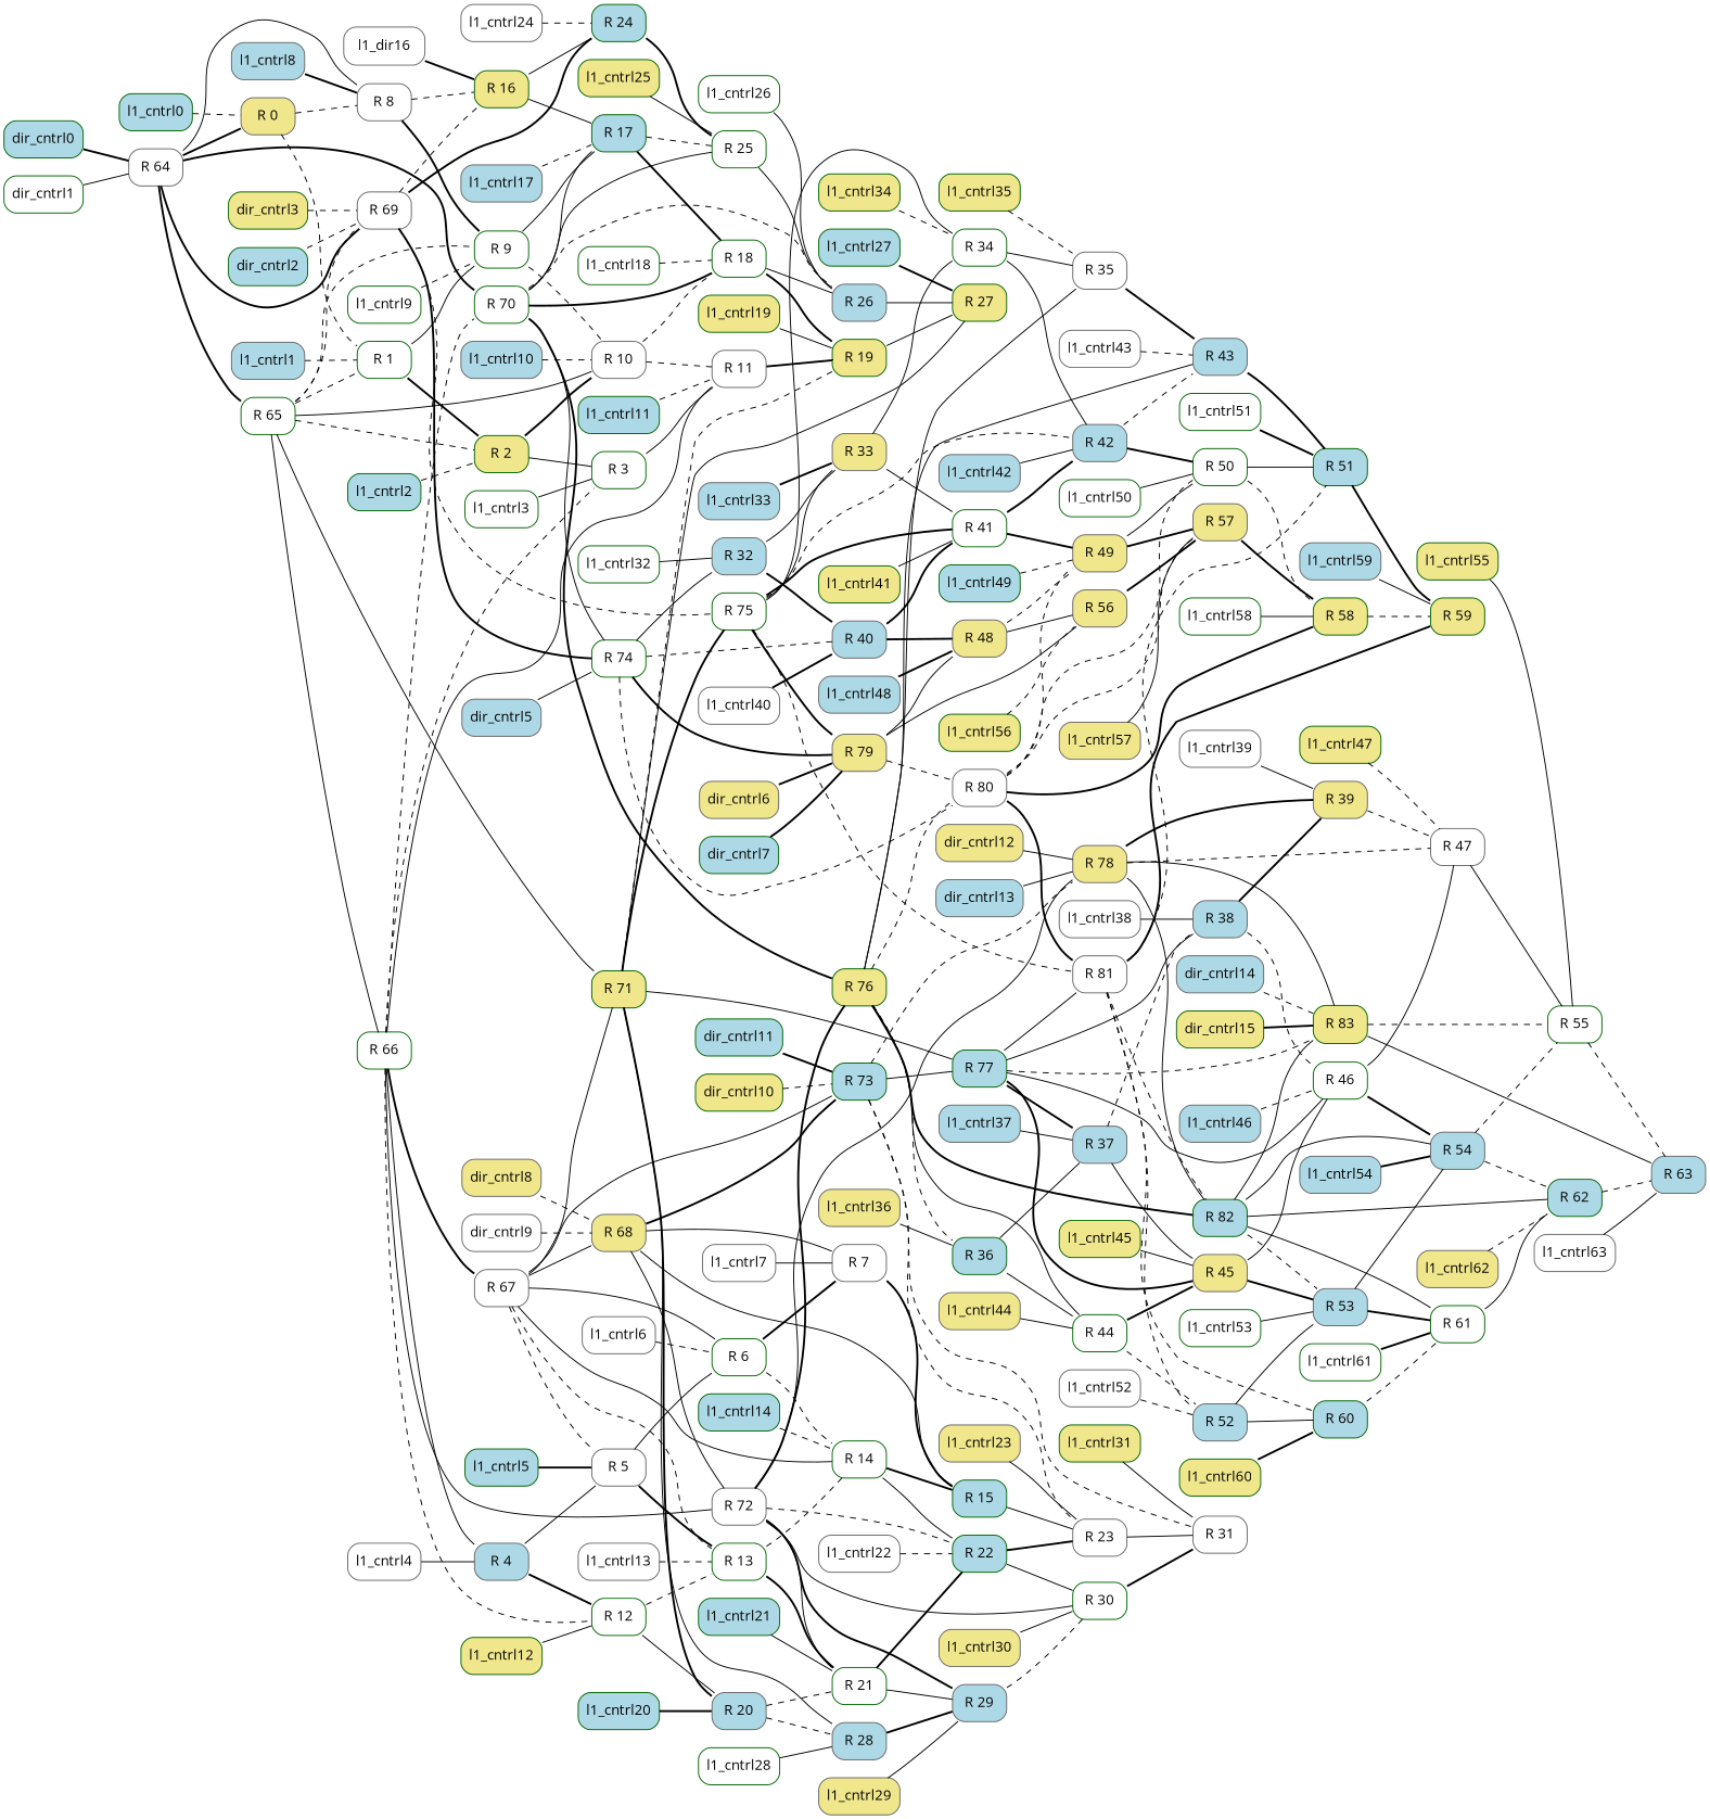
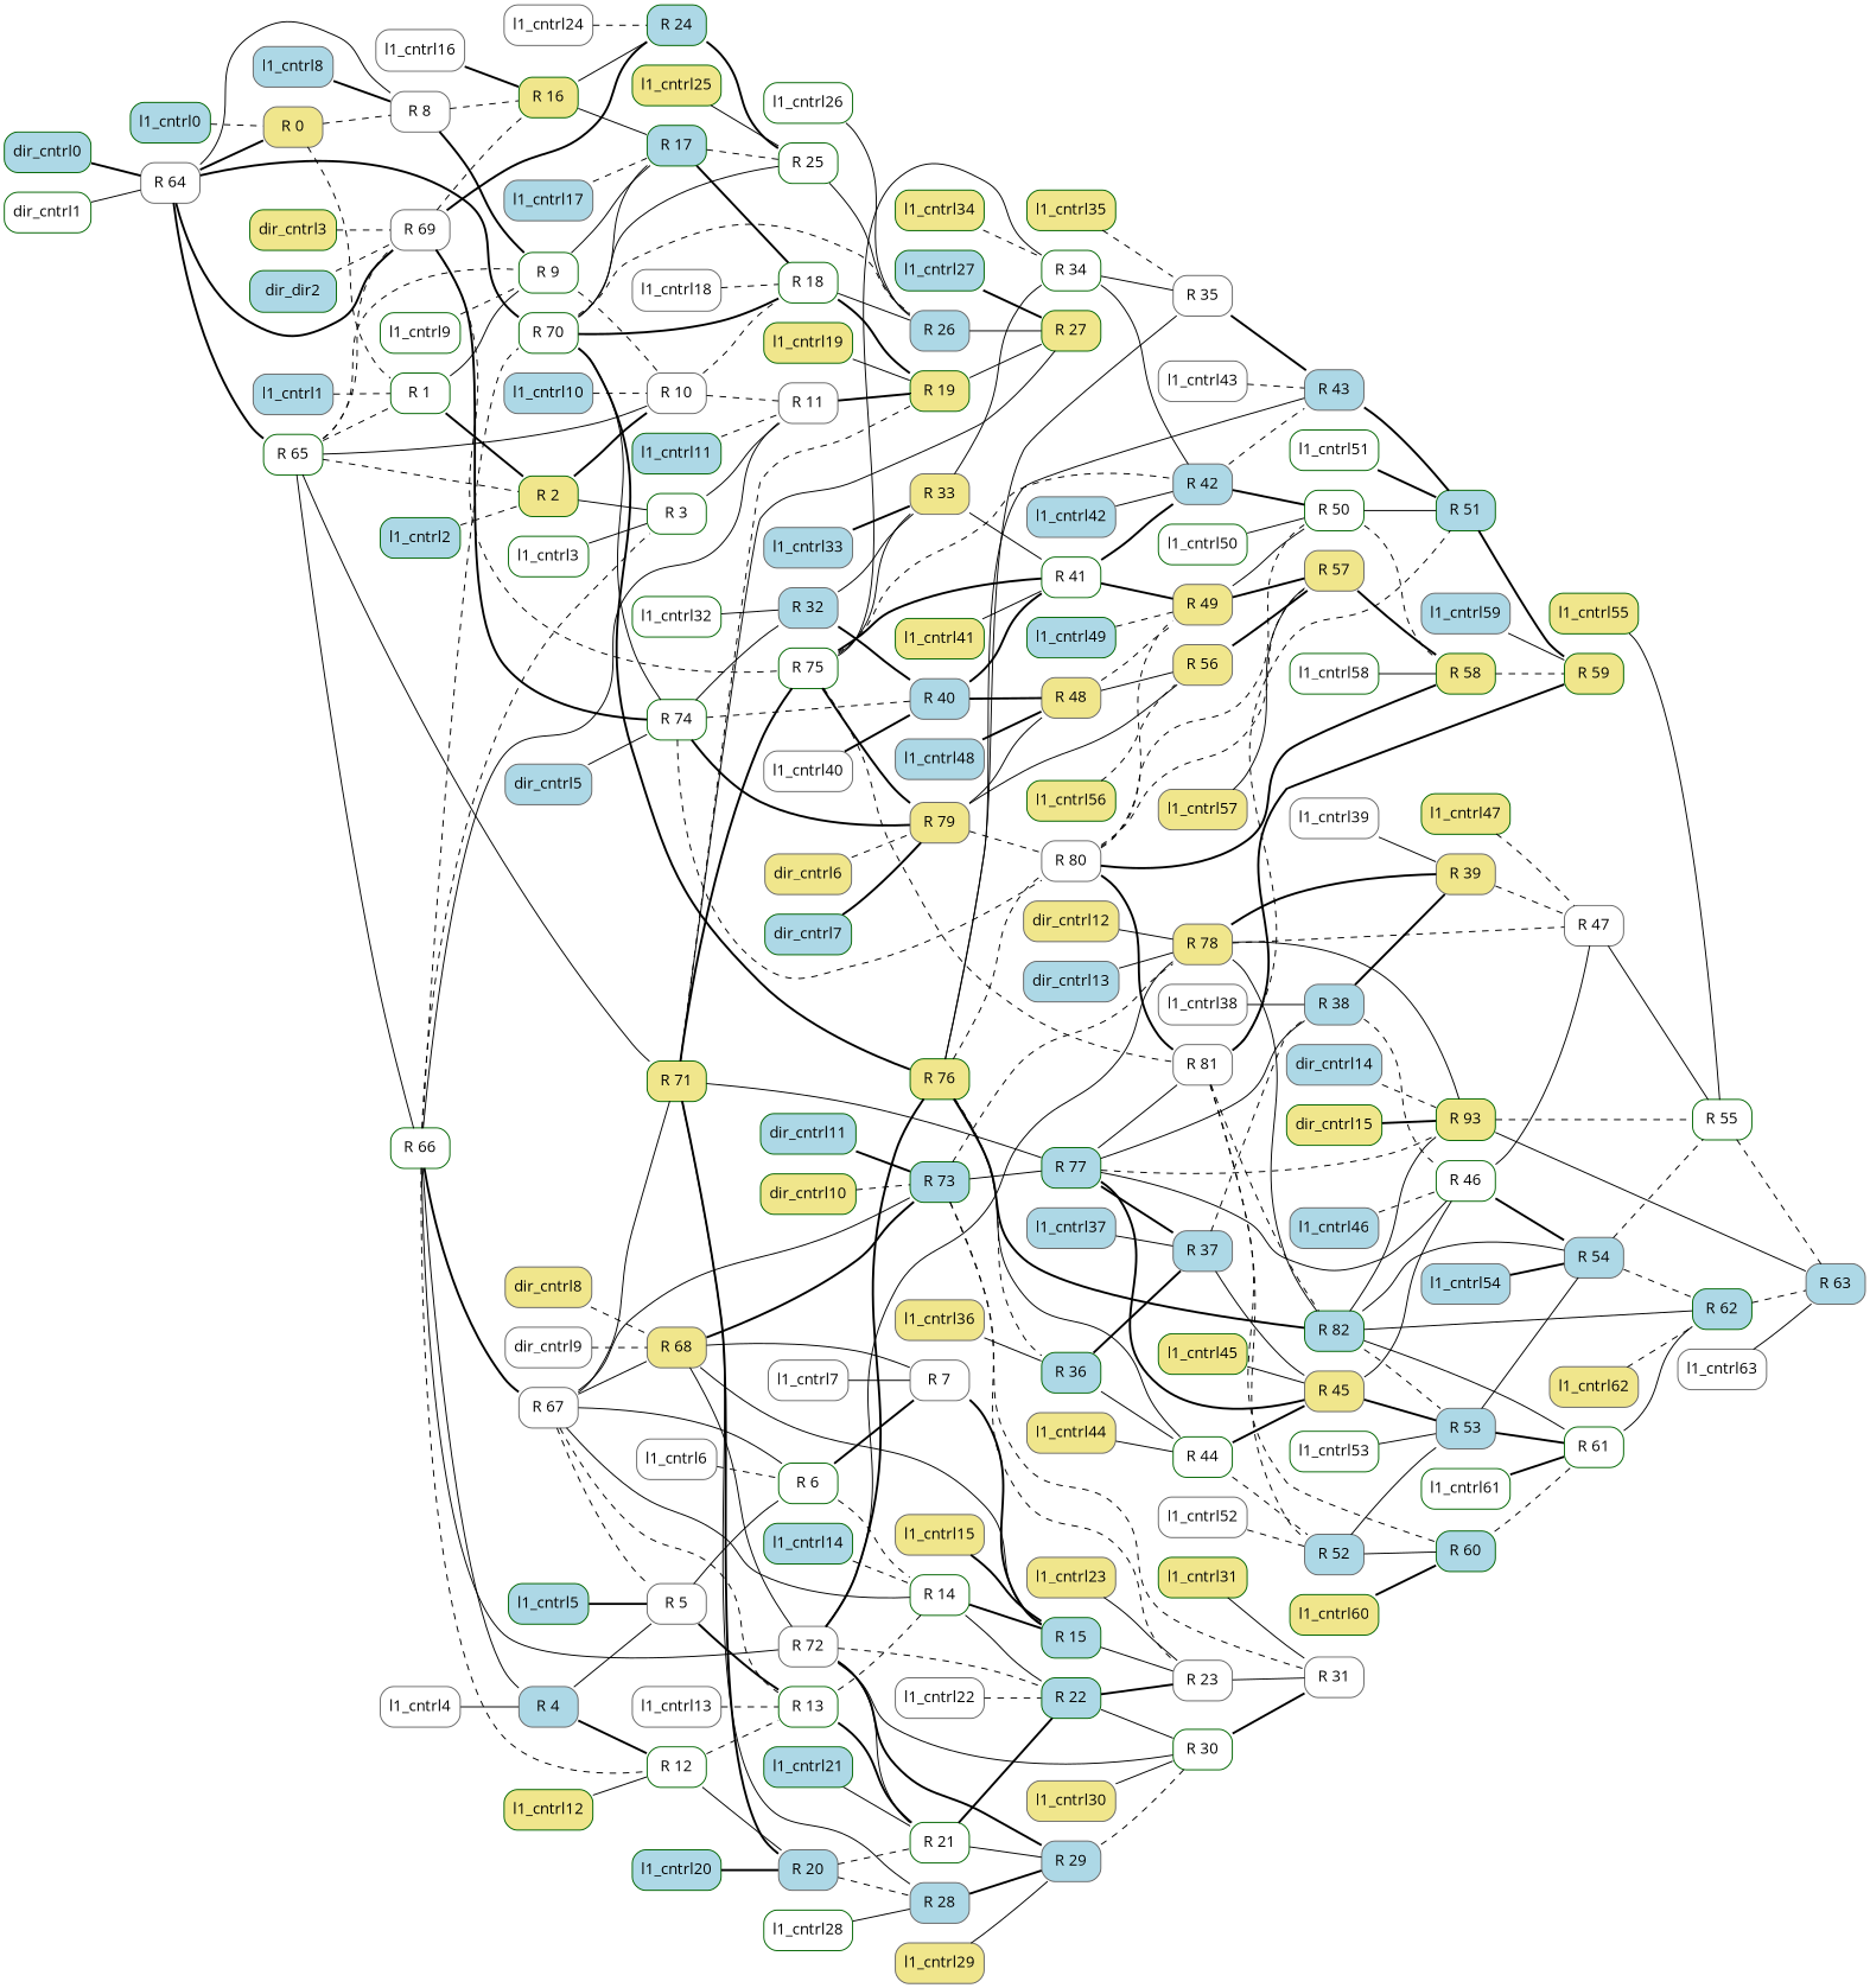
  graph {
    fontname="Open Sans"
    rankdir=LR
    node [color=darkgreen fillcolor=white fontcolor="#000000" fontname="Open Sans" fontsize=14 shape=Mrecord style="rounded, filled,filled"]
    edge [fontname="Open Sans" style=solid]
    n1 [color=gray40 fillcolor=khaki label="R 0"]
    n2 [label="R 1"]
    n3 [color=gray40 label="R 8"]
    n4 [fillcolor=khaki label="R 2"]
    n5 [label="R 9"]
    n6 [fillcolor=khaki label="R 16"]
    n7 [label="R 3"]
    n8 [color=gray40 label="R 10"]
    n9 [fillcolor=lightblue label="R 17"]
    n10 [color=gray40 label="R 11"]
    n11 [label="R 18"]
    n12 [fillcolor=khaki label="R 19"]
    n13 [color=gray40 fillcolor=lightblue label="R 4"]
    n14 [color=gray40 label="R 5"]
    n15 [label="R 12"]
    n16 [label="R 6"]
    n17 [label="R 13"]
    n18 [color=gray40 fillcolor=lightblue label="R 20"]
    n19 [color=gray40 label="R 7"]
    n20 [label="R 14"]
    n21 [label="R 21"]
    n22 [fillcolor=lightblue label="R 15"]
    n23 [fillcolor=lightblue label="R 22"]
    n24 [color=gray40 label="R 23"]
    n25 [fillcolor=lightblue label="R 24"]
    n26 [label="R 25"]
    n27 [color=gray40 fillcolor=lightblue label="R 26"]
    n28 [fillcolor=khaki label="R 27"]
    n29 [color=gray40 fillcolor=lightblue label="R 28"]
    n30 [color=gray40 fillcolor=lightblue label="R 29"]
    n31 [label="R 30"]
    n32 [color=gray40 label="R 31"]
    n33 [color=gray40 fillcolor=lightblue label="R 32"]
    n34 [color=gray40 fillcolor=khaki label="R 33"]
    n35 [color=gray40 fillcolor=lightblue label="R 40"]
    n36 [label="R 34"]
    n37 [label="R 41"]
    n38 [color=gray40 fillcolor=khaki label="R 48"]
    n39 [color=gray40 label="R 35"]
    n40 [color=gray40 fillcolor=lightblue label="R 42"]
    n41 [color=gray40 fillcolor=khaki label="R 49"]
    n42 [color=gray40 fillcolor=lightblue label="R 43"]
    n43 [label="R 50"]
    n44 [fillcolor=lightblue label="R 51"]
    n45 [fillcolor=lightblue label="R 36"]
    n46 [color=gray40 fillcolor=lightblue label="R 37"]
    n47 [label="R 44"]
    n48 [color=gray40 fillcolor=lightblue label="R 38"]
    n49 [color=gray40 fillcolor=khaki label="R 45"]
    n50 [color=gray40 fillcolor=lightblue label="R 52"]
    n51 [color=gray40 fillcolor=khaki label="R 39"]
    n52 [label="R 46"]
    n53 [color=gray40 fillcolor=lightblue label="R 53"]
    n54 [color=gray40 label="R 47"]
    n55 [color=gray40 fillcolor=lightblue label="R 54"]
    n56 [label="R 55"]
    n57 [color=gray40 fillcolor=khaki label="R 56"]
    n58 [color=gray40 fillcolor=khaki label="R 57"]
    n59 [fillcolor=khaki label="R 58"]
    n60 [fillcolor=khaki label="R 59"]
    n61 [fillcolor=lightblue label="R 60"]
    n62 [label="R 61"]
    n63 [fillcolor=lightblue label="R 62"]
    n64 [color=gray40 fillcolor=lightblue label="R 63"]
    n65 [color=gray40 label="R 64"]
    n66 [label="R 65"]
    n67 [color=gray40 label="R 69"]
    n68 [label="R 70"]
    n69 [label="R 66"]
    n70 [fillcolor=khaki label="R 71"]
    n71 [label="R 74"]
    n72 [label="R 75"]
    n73 [fillcolor=khaki label="R 76"]
    n74 [color=gray40 label="R 67"]
    n75 [color=gray40 label="R 72"]
    n76 [fillcolor=lightblue label="R 77"]
    n77 [color=gray40 fillcolor=khaki label="R 68"]
    n78 [fillcolor=lightblue label="R 73"]
    n79 [color=gray40 fillcolor=khaki label="R 78"]
    n80 [color=gray40 fillcolor=khaki label="R 79"]
    n81 [color=gray40 label="R 80"]
    n82 [color=gray40 label="R 81"]
    n83 [fillcolor=lightblue label="R 82"]
-   n84 [fillcolor=khaki label="R 83"]
+   n84 [fillcolor=khaki label="R 93"]
    n85 [fillcolor=lightblue label=l1_cntrl0]
    n86 [color=gray40 fillcolor=lightblue label=l1_cntrl1]
    n87 [fillcolor=lightblue label=l1_cntrl2]
    n88 [label=l1_cntrl3]
    n89 [color=gray40 label=l1_cntrl4]
    n90 [fillcolor=lightblue label=l1_cntrl5]
    n91 [color=gray40 label=l1_cntrl6]
    n92 [color=gray40 label=l1_cntrl7]
    n93 [color=gray40 fillcolor=lightblue label=l1_cntrl8]
    n94 [label=l1_cntrl9]
    n95 [color=gray40 fillcolor=lightblue label=l1_cntrl10]
    n96 [fillcolor=lightblue label=l1_cntrl11]
    n97 [fillcolor=khaki label=l1_cntrl12]
    n98 [color=gray40 label=l1_cntrl13]
    n99 [fillcolor=lightblue label=l1_cntrl14]
-   n101 [color=gray40 label=l1_dir16]
+   n100 [color=gray40 fillcolor=khaki label=l1_cntrl15]
+   n101 [color=gray40 label=l1_cntrl16]
    n102 [color=gray40 fillcolor=lightblue label=l1_cntrl17]
-   n103 [label=l1_cntrl18]
+   n103 [color=gray40 label=l1_cntrl18]
    n104 [fillcolor=khaki label=l1_cntrl19]
    n105 [fillcolor=lightblue label=l1_cntrl20]
    n106 [fillcolor=lightblue label=l1_cntrl21]
    n107 [color=gray40 label=l1_cntrl22]
    n108 [color=gray40 fillcolor=khaki label=l1_cntrl23]
    n109 [color=gray40 label=l1_cntrl24]
    n110 [fillcolor=khaki label=l1_cntrl25]
    n111 [label=l1_cntrl26]
    n112 [fillcolor=lightblue label=l1_cntrl27]
    n113 [label=l1_cntrl28]
    n114 [color=gray40 fillcolor=khaki label=l1_cntrl29]
    n115 [color=gray40 fillcolor=khaki label=l1_cntrl30]
    n116 [fillcolor=khaki label=l1_cntrl31]
    n117 [label=l1_cntrl32]
    n118 [color=gray40 fillcolor=lightblue label=l1_cntrl33]
    n119 [fillcolor=khaki label=l1_cntrl34]
    n120 [fillcolor=khaki label=l1_cntrl35]
    n121 [color=gray40 fillcolor=khaki label=l1_cntrl36]
    n122 [color=gray40 fillcolor=lightblue label=l1_cntrl37]
    n123 [color=gray40 label=l1_cntrl38]
    n124 [color=gray40 label=l1_cntrl39]
    n125 [color=gray40 label=l1_cntrl40]
    n126 [fillcolor=khaki label=l1_cntrl41]
    n127 [color=gray40 fillcolor=lightblue label=l1_cntrl42]
    n128 [color=gray40 label=l1_cntrl43]
    n129 [color=gray40 fillcolor=khaki label=l1_cntrl44]
    n130 [fillcolor=khaki label=l1_cntrl45]
    n131 [color=gray40 fillcolor=lightblue label=l1_cntrl46]
    n132 [fillcolor=khaki label=l1_cntrl47]
    n133 [color=gray40 fillcolor=lightblue label=l1_cntrl48]
    n134 [fillcolor=lightblue label=l1_cntrl49]
    n135 [label=l1_cntrl50]
    n136 [label=l1_cntrl51]
    n137 [color=gray40 label=l1_cntrl52]
    n138 [label=l1_cntrl53]
    n139 [color=gray40 fillcolor=lightblue label=l1_cntrl54]
    n140 [fillcolor=khaki label=l1_cntrl55]
    n141 [fillcolor=khaki label=l1_cntrl56]
    n142 [color=gray40 fillcolor=khaki label=l1_cntrl57]
    n143 [label=l1_cntrl58]
    n144 [color=gray40 fillcolor=lightblue label=l1_cntrl59]
    n145 [fillcolor=khaki label=l1_cntrl60]
    n146 [label=l1_cntrl61]
    n147 [color=gray40 fillcolor=khaki label=l1_cntrl62]
    n148 [color=gray40 label=l1_cntrl63]
    n149 [fillcolor=lightblue label=dir_cntrl0]
    n150 [label=dir_cntrl1]
-   n151 [fillcolor=lightblue label=dir_cntrl2]
+   n151 [fillcolor=lightblue label=dir_dir2]
    n152 [fillcolor=khaki label=dir_cntrl3]
    n153 [color=gray40 fillcolor=lightblue label=dir_cntrl5]
    n154 [color=gray40 fillcolor=khaki label=dir_cntrl6]
    n155 [fillcolor=lightblue label=dir_cntrl7]
    n156 [color=gray40 fillcolor=khaki label=dir_cntrl8]
    n157 [color=gray40 label=dir_cntrl9]
    n158 [fillcolor=khaki label=dir_cntrl10]
    n159 [fillcolor=lightblue label=dir_cntrl11]
    n160 [color=gray40 fillcolor=khaki label=dir_cntrl12]
    n161 [color=gray40 fillcolor=lightblue label=dir_cntrl13]
    n162 [color=gray40 fillcolor=lightblue label=dir_cntrl14]
    n163 [fillcolor=khaki label=dir_cntrl15]
    n1 -- n2 [style=dashed]
    n1 -- n3 [style=dashed]
    n2 -- n4 [style=bold]
    n2 -- n5
    n3 -- n5 [style=bold]
    n3 -- n6 [style=dashed]
    n4 -- n7
    n4 -- n8 [style=bold]
    n5 -- n8 [style=dashed]
    n5 -- n9
    n6 -- n9
    n6 -- n25
    n7 -- n10
    n8 -- n10 [style=dashed]
    n8 -- n11 [style=dashed]
    n9 -- n11 [style=bold]
    n9 -- n26 [style=dashed]
    n10 -- n12 [style=bold]
    n11 -- n12 [style=bold]
    n11 -- n27
    n12 -- n28
    n13 -- n14
    n13 -- n15 [style=bold]
    n14 -- n16
    n14 -- n17 [style=bold]
    n15 -- n17 [style=dashed]
    n15 -- n18
    n16 -- n19 [style=bold]
    n16 -- n20 [style=dashed]
    n17 -- n20 [style=dashed]
    n17 -- n21 [style=bold]
    n18 -- n21 [style=dashed]
    n18 -- n29 [style=dashed]
    n19 -- n22 [style=bold]
    n20 -- n22 [style=bold]
    n20 -- n23
    n21 -- n23 [style=bold]
    n21 -- n30
    n22 -- n24
    n23 -- n24 [style=bold]
    n23 -- n31
    n24 -- n32
    n25 -- n26 [style=bold]
    n26 -- n27
    n27 -- n28
    n29 -- n30 [style=bold]
    n30 -- n31 [style=dashed]
    n31 -- n32 [style=bold]
    n33 -- n34
    n33 -- n35 [style=bold]
    n34 -- n36
    n34 -- n37
    n35 -- n37 [style=bold]
    n35 -- n38 [style=bold]
    n36 -- n39
    n36 -- n40
    n37 -- n40 [style=bold]
    n37 -- n41 [style=bold]
    n38 -- n41 [style=dashed]
    n38 -- n57
    n39 -- n42 [style=bold]
    n40 -- n42 [style=dashed]
    n40 -- n43 [style=bold]
    n41 -- n43
    n41 -- n58 [style=bold]
    n42 -- n44 [style=bold]
    n43 -- n44
    n43 -- n59 [style=dashed]
    n44 -- n60 [style=bold]
-   n45 -- n46
+   n45 -- n46 [style=bold]
    n45 -- n47
    n46 -- n48 [style=dashed]
    n46 -- n49
    n47 -- n49 [style=bold]
    n47 -- n50 [style=dashed]
    n48 -- n51 [style=bold]
    n48 -- n52 [style=dashed]
    n49 -- n52
    n49 -- n53 [style=bold]
    n50 -- n53
    n50 -- n61
    n51 -- n54 [style=dashed]
    n52 -- n54
    n52 -- n55 [style=bold]
    n53 -- n55
    n53 -- n62 [style=bold]
    n54 -- n56
    n55 -- n56 [style=dashed]
    n55 -- n63 [style=dashed]
    n56 -- n64 [style=dashed]
    n57 -- n58 [style=bold]
    n58 -- n59 [style=bold]
    n59 -- n60 [style=dashed]
    n61 -- n62 [style=dashed]
    n62 -- n63
    n63 -- n64 [style=dashed]
    n65 -- n1 [style=bold]
    n65 -- n3
    n65 -- n66 [style=bold]
    n65 -- n67 [style=bold]
    n65 -- n68 [style=bold]
    n66 -- n2 [style=dashed]
    n66 -- n4 [style=dashed]
    n66 -- n5 [style=dashed]
    n66 -- n8
    n66 -- n67 [style=dashed]
    n66 -- n69
    n66 -- n70
    n67 -- n6 [style=dashed]
    n67 -- n25 [style=bold]
    n67 -- n71 [style=bold]
    n67 -- n72 [style=dashed]
    n68 -- n9
    n68 -- n11 [style=bold]
    n68 -- n26
    n68 -- n27 [style=dashed]
    n68 -- n71
    n68 -- n73 [style=bold]
    n69 -- n7 [style=dashed]
    n69 -- n10
    n69 -- n13
    n69 -- n15 [style=dashed]
    n69 -- n68 [style=dashed]
    n69 -- n74 [style=bold]
    n69 -- n75
    n70 -- n12 [style=dashed]
    n70 -- n18 [style=bold]
    n70 -- n28
    n70 -- n29
    n70 -- n72 [style=bold]
    n70 -- n76
    n71 -- n33
    n71 -- n35 [style=dashed]
    n71 -- n80 [style=bold]
    n71 -- n81 [style=dashed]
    n72 -- n34
    n72 -- n36
    n72 -- n37 [style=bold]
    n72 -- n40 [style=dashed]
    n72 -- n80 [style=bold]
    n72 -- n82 [style=dashed]
    n73 -- n39
    n73 -- n42
    n73 -- n45 [style=dashed]
    n73 -- n47
    n73 -- n81 [style=dashed]
    n73 -- n83 [style=bold]
    n74 -- n14 [style=dashed]
    n74 -- n16
    n74 -- n17 [style=dashed]
    n74 -- n20
    n74 -- n70
    n74 -- n77
    n74 -- n78
    n75 -- n21
    n75 -- n23 [style=dashed]
    n75 -- n30 [style=bold]
    n75 -- n31
    n75 -- n73 [style=bold]
    n75 -- n79
    n76 -- n46 [style=bold]
    n76 -- n48
    n76 -- n49 [style=bold]
    n76 -- n52
    n76 -- n82
    n76 -- n84 [style=dashed]
    n77 -- n19
    n77 -- n22
    n77 -- n75
    n77 -- n78 [style=bold]
    n78 -- n24 [style=dashed]
    n78 -- n32 [style=dashed]
    n78 -- n76
    n78 -- n79 [style=dashed]
    n79 -- n51 [style=bold]
    n79 -- n54 [style=dashed]
    n79 -- n83
    n79 -- n84
    n80 -- n38
    n80 -- n57
    n80 -- n81 [style=dashed]
    n81 -- n41 [style=dashed]
    n81 -- n43 [style=dashed]
    n81 -- n58 [style=dashed]
    n81 -- n59 [style=bold]
    n81 -- n82 [style=bold]
    n82 -- n44 [style=dashed]
    n82 -- n50 [style=dashed]
    n82 -- n60 [style=bold]
    n82 -- n61 [style=dashed]
    n82 -- n83 [style=dashed]
    n83 -- n53 [style=dashed]
    n83 -- n55
    n83 -- n62
    n83 -- n63
    n83 -- n84
    n84 -- n56 [style=dashed]
    n84 -- n64
    n85 -- n1 [style=dashed]
    n86 -- n2 [style=dashed]
    n87 -- n4 [style=dashed]
    n88 -- n7
    n89 -- n13
    n90 -- n14 [style=bold]
    n91 -- n16 [style=dashed]
    n92 -- n19
    n93 -- n3 [style=bold]
    n94 -- n5 [style=dashed]
    n95 -- n8 [style=dashed]
    n96 -- n10 [style=dashed]
    n97 -- n15
    n98 -- n17 [style=dashed]
    n99 -- n20 [style=dashed]
+   n100 -- n22 [style=bold]
    n101 -- n6 [style=bold]
    n102 -- n9 [style=dashed]
    n103 -- n11 [style=dashed]
    n104 -- n12
    n105 -- n18 [style=bold]
    n106 -- n21
    n107 -- n23 [style=dashed]
    n108 -- n24
    n109 -- n25 [style=dashed]
    n110 -- n26
    n111 -- n27
    n112 -- n28 [style=bold]
    n113 -- n29
    n114 -- n30
    n115 -- n31
    n116 -- n32
    n117 -- n33
    n118 -- n34 [style=bold]
    n119 -- n36 [style=dashed]
    n120 -- n39 [style=dashed]
    n121 -- n45
    n122 -- n46
    n123 -- n48
    n124 -- n51
    n125 -- n35 [style=bold]
    n126 -- n37
    n127 -- n40
    n128 -- n42 [style=dashed]
    n129 -- n47
    n130 -- n49
    n131 -- n52 [style=dashed]
    n132 -- n54 [style=dashed]
    n133 -- n38 [style=bold]
    n134 -- n41 [style=dashed]
    n135 -- n43
    n136 -- n44 [style=bold]
    n137 -- n50 [style=dashed]
    n138 -- n53
    n139 -- n55 [style=bold]
    n140 -- n56
    n141 -- n57 [style=dashed]
    n142 -- n58
    n143 -- n59
    n144 -- n60
    n145 -- n61 [style=bold]
    n146 -- n62 [style=bold]
    n147 -- n63 [style=dashed]
    n148 -- n64
    n149 -- n65 [style=bold]
    n150 -- n65
    n151 -- n67 [style=dashed]
    n152 -- n67 [style=dashed]
    n153 -- n71
-   n154 -- n80 [style=bold]
+   n154 -- n80 [style=dashed]
    n155 -- n80 [style=bold]
    n156 -- n77 [style=dashed]
    n157 -- n77 [style=dashed]
    n158 -- n78 [style=dashed]
    n159 -- n78 [style=bold]
    n160 -- n79
    n161 -- n79
    n162 -- n84 [style=dashed]
    n163 -- n84 [style=bold]
  }
